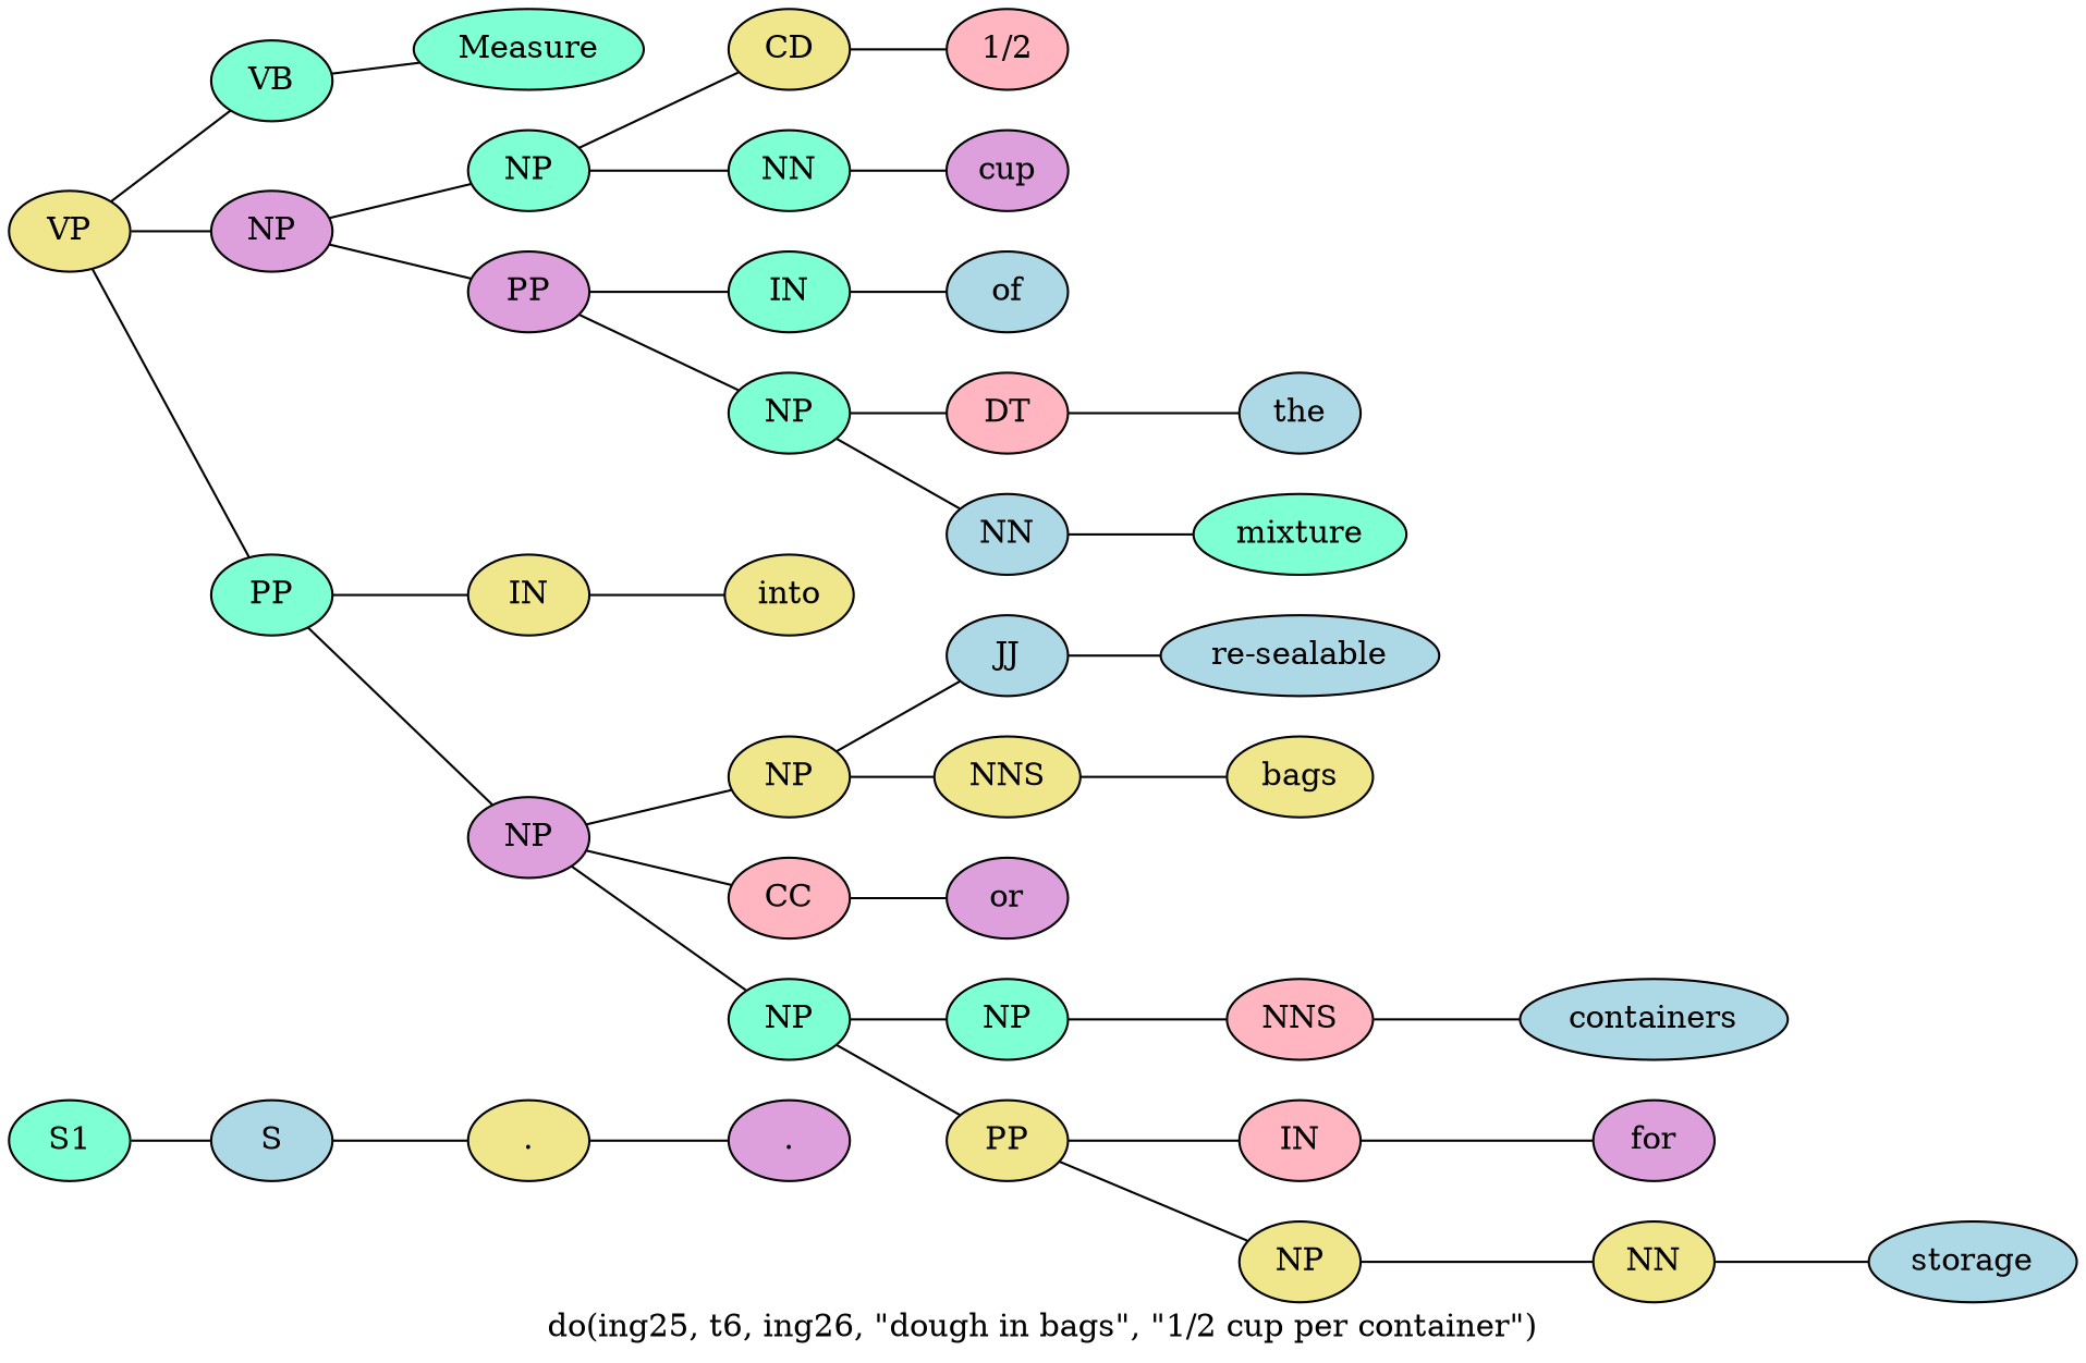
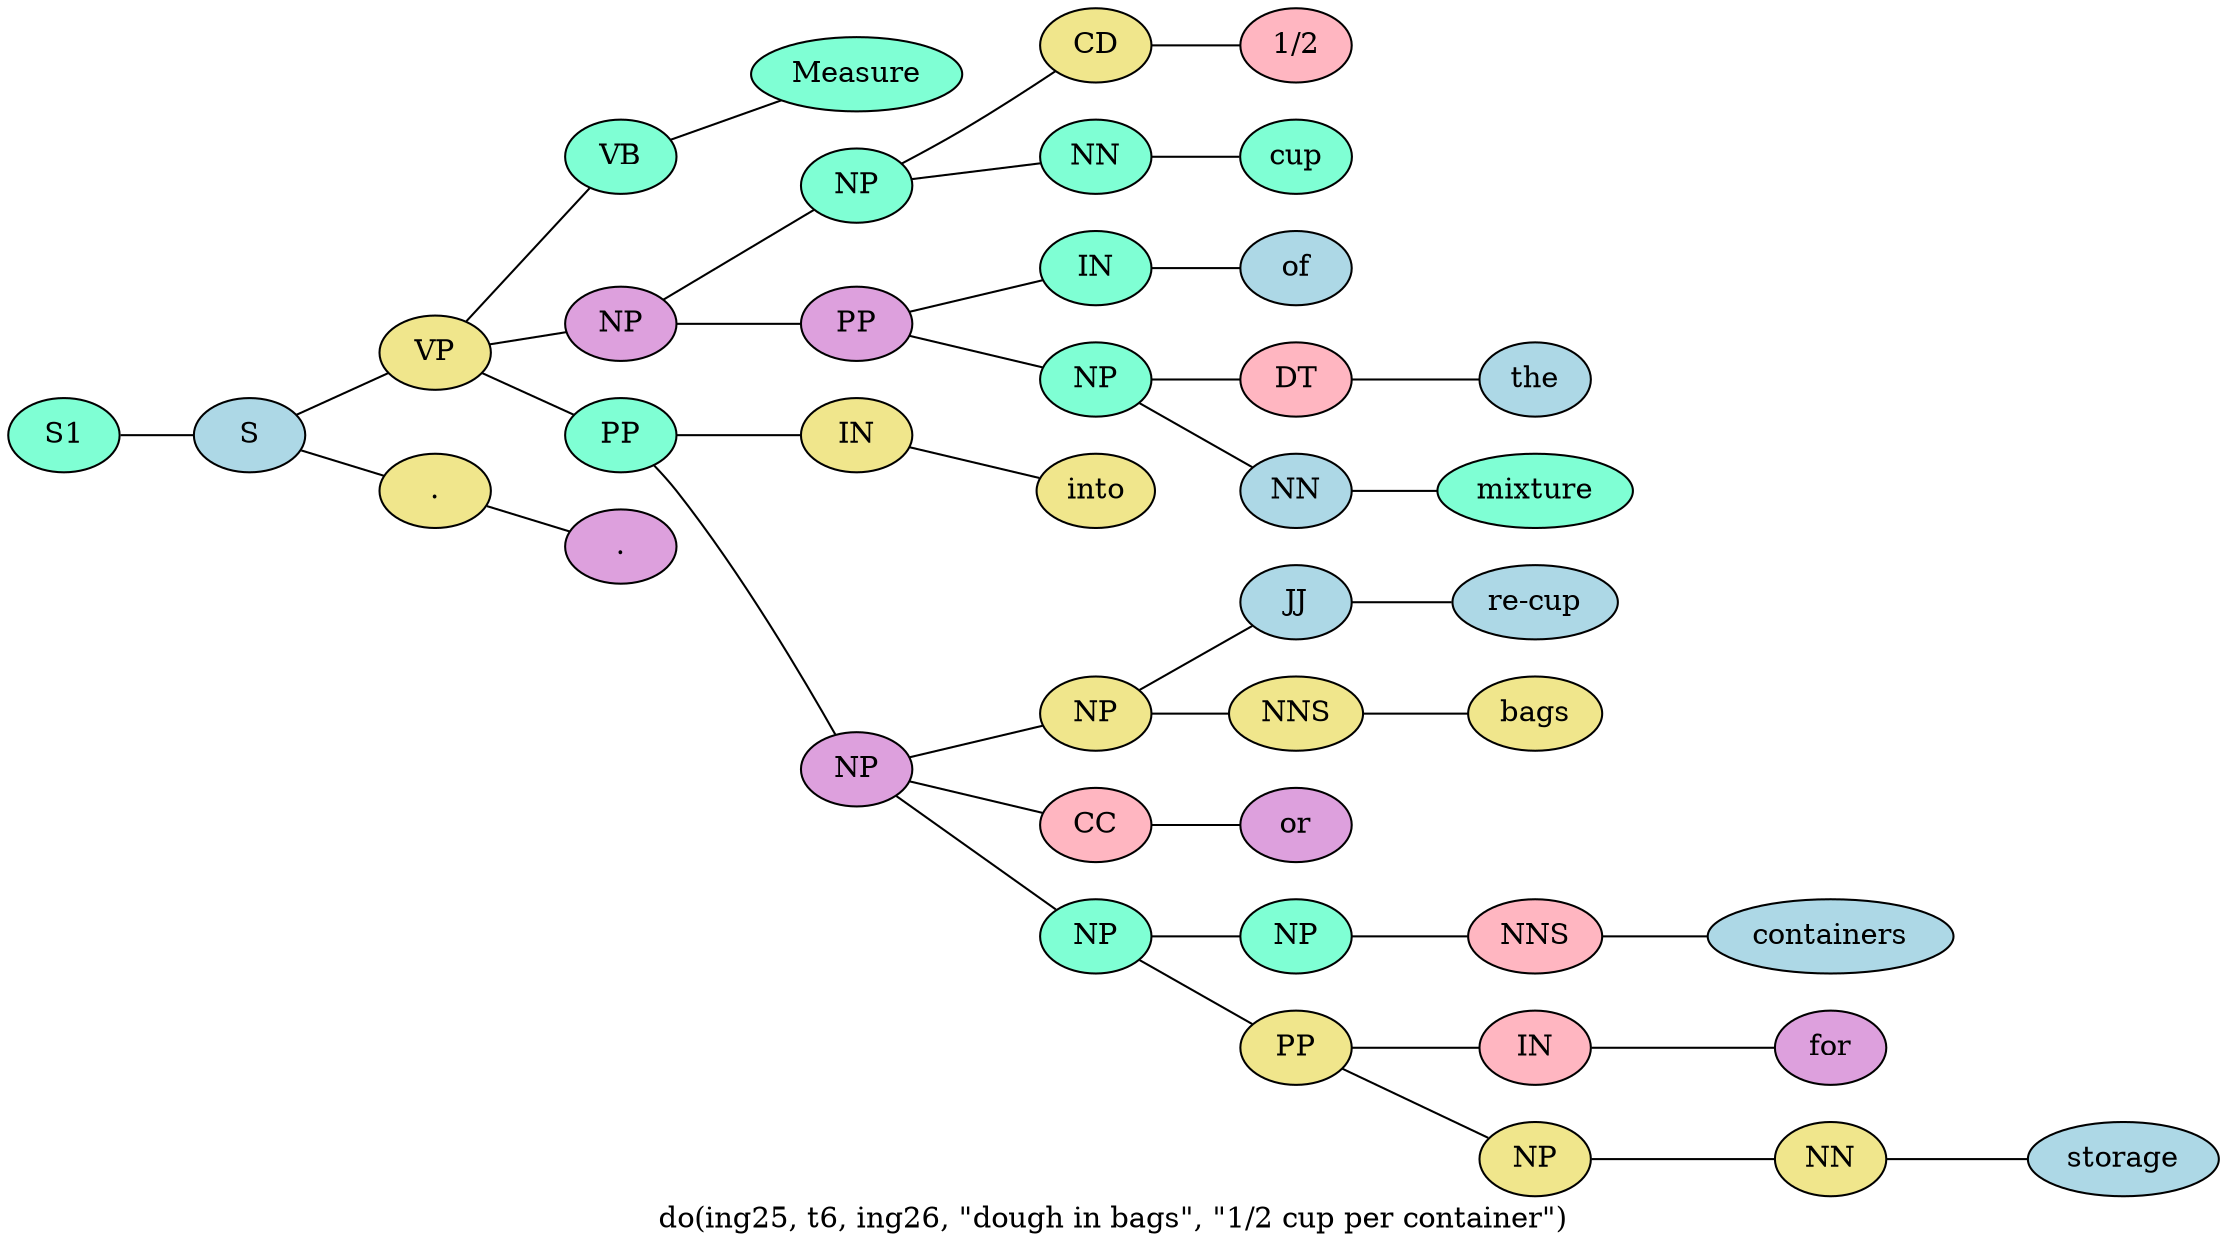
  graph {
    label="do(ing25, t6, ing26, \"dough in bags\", \"1/2 cup per container\")"
    rankdir=LR
    node [fillcolor=aquamarine style=filled]
    n1 [label=S1]
    n2 [fillcolor=lightblue label=S]
    n3 [fillcolor=khaki label=VP]
    n4 [fillcolor=khaki label="."]
    n5 [label=VB]
    n6 [fillcolor=plum label=NP]
    n7 [label=PP]
    n8 [fillcolor=plum label="."]
    n9 [label=Measure]
    n10 [label=NP]
    n11 [fillcolor=plum label=PP]
    n12 [fillcolor=khaki label=IN]
    n13 [fillcolor=plum label=NP]
    n14 [fillcolor=khaki label=CD]
    n15 [label=NN]
    n16 [label=IN]
    n17 [label=NP]
    n18 [fillcolor=lightpink label="1/2"]
-   n19 [fillcolor=plum label=cup]
+   n19 [label=cup]
    n20 [fillcolor=lightblue label=of]
    n21 [fillcolor=lightpink label=DT]
    n22 [fillcolor=lightblue label=NN]
    n23 [fillcolor=lightblue label=the]
    n24 [label=mixture]
    n25 [fillcolor=khaki label=into]
    n26 [fillcolor=khaki label=NP]
    n27 [fillcolor=lightpink label=CC]
    n28 [label=NP]
    n29 [fillcolor=lightblue label=JJ]
    n30 [fillcolor=khaki label=NNS]
    n31 [fillcolor=plum label=or]
    n32 [label=NP]
    n33 [fillcolor=khaki label=PP]
-   n34 [fillcolor=lightblue label="re-sealable"]
+   n34 [fillcolor=lightblue label="re-cup"]
    n35 [fillcolor=khaki label=bags]
    n36 [fillcolor=lightpink label=NNS]
    n37 [fillcolor=lightpink label=IN]
    n38 [fillcolor=khaki label=NP]
    n39 [fillcolor=lightblue label=containers]
    n40 [fillcolor=plum label=for]
    n41 [fillcolor=khaki label=NN]
    n42 [fillcolor=lightblue label=storage]
    n1 -- n2
+   n2 -- n3
    n2 -- n4
    n3 -- n5
    n3 -- n6
    n3 -- n7
    n4 -- n8
    n5 -- n9
    n6 -- n10
    n6 -- n11
    n7 -- n12
    n7 -- n13
    n10 -- n14
    n10 -- n15
    n11 -- n16
    n11 -- n17
    n12 -- n25
    n13 -- n26
    n13 -- n27
    n13 -- n28
    n14 -- n18
    n15 -- n19
    n16 -- n20
    n17 -- n21
    n17 -- n22
    n21 -- n23
    n22 -- n24
    n26 -- n29
    n26 -- n30
    n27 -- n31
    n28 -- n32
    n28 -- n33
    n29 -- n34
    n30 -- n35
    n32 -- n36
    n33 -- n37
    n33 -- n38
    n36 -- n39
    n37 -- n40
    n38 -- n41
    n41 -- n42
  }
